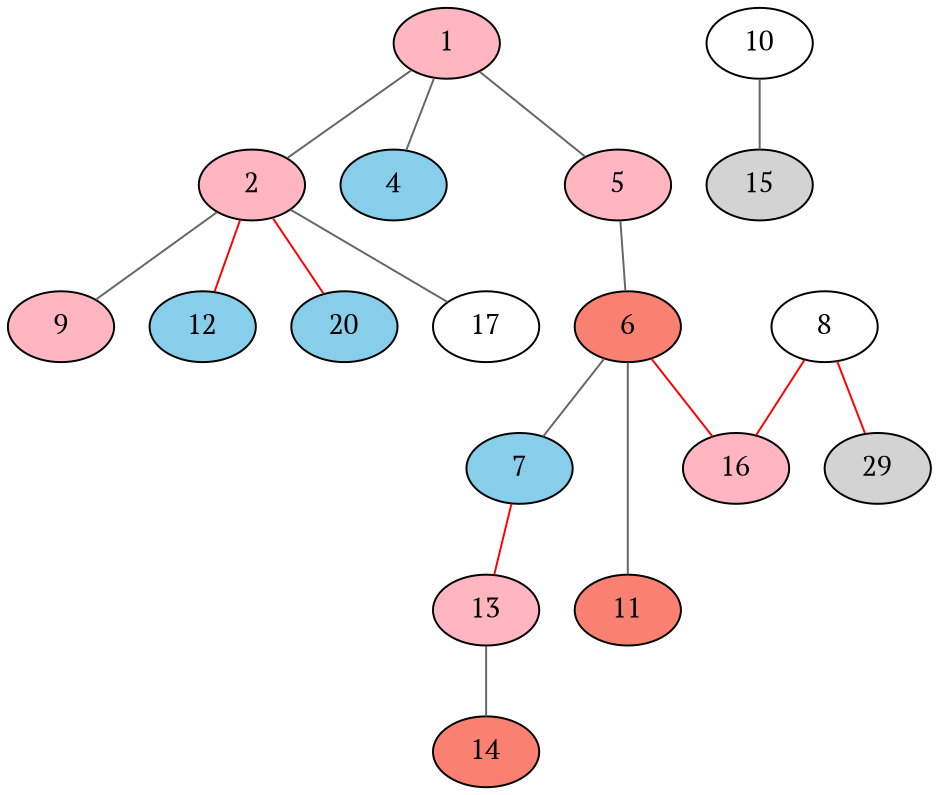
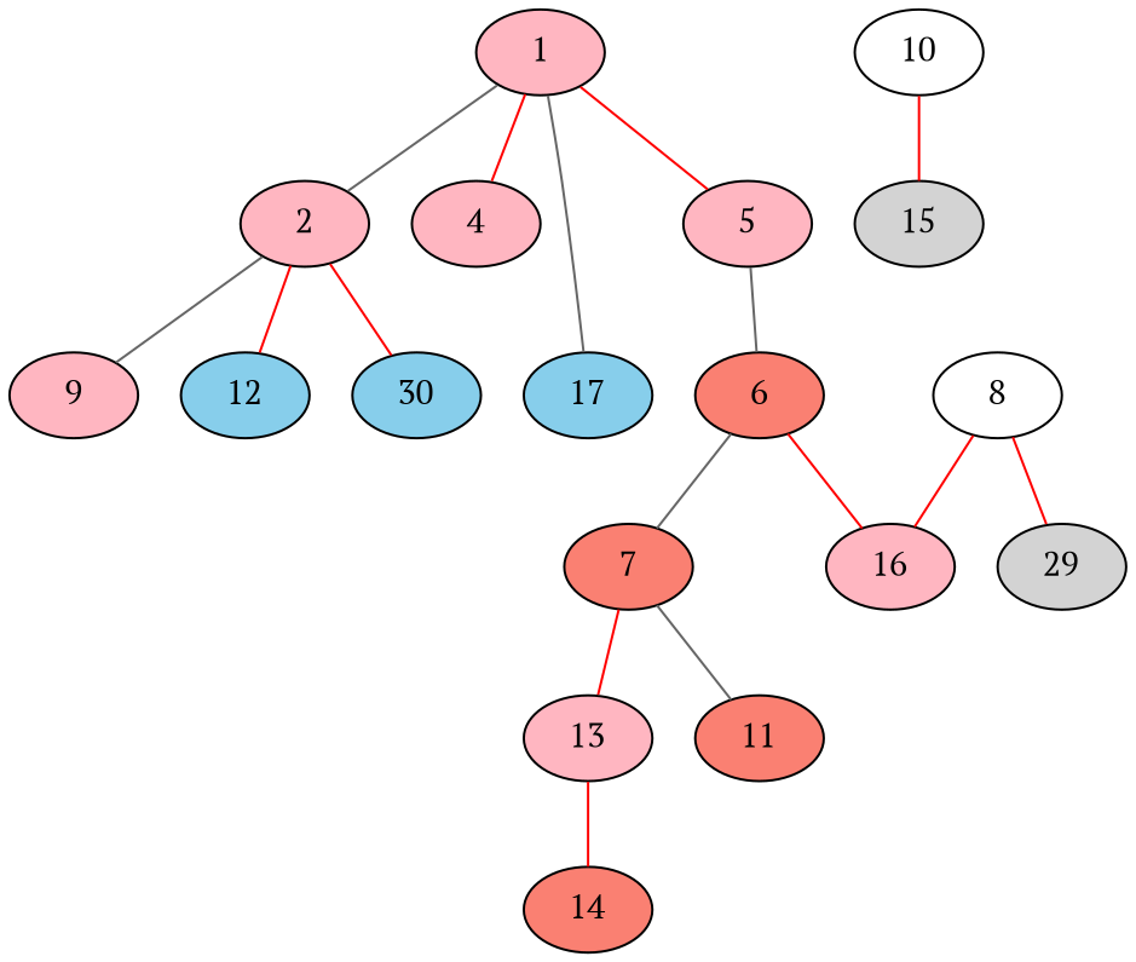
  graph {
    fontname="PT Serif"
    node [fillcolor=lightpink fontname="PT Serif" style=filled]
    edge [color=gray40 fontname="PT Serif"]
    1
    2
-   4 [fillcolor=skyblue]
+   4
    5
-   17 [fillcolor=white]
+   17 [fillcolor=skyblue]
    9
    12 [fillcolor=skyblue]
-   20 [fillcolor=skyblue]
+   20 [fillcolor=skyblue label=30]
    6 [fillcolor=salmon]
    10 [fillcolor=white]
    15 [fillcolor=lightgrey]
-   7 [fillcolor=skyblue]
+   7 [fillcolor=salmon]
    16
    11 [fillcolor=salmon]
    13
    8 [fillcolor=white]
    n17 [fillcolor=lightgrey label=29]
    14 [fillcolor=salmon]
    1 -- 2
-   1 -- 4
-   1 -- 5
-   2 -- 17
+   1 -- 4 [color=red]
+   1 -- 5 [color=red]
+   1 -- 17
    2 -- 9
    2 -- 12 [color=red]
    2 -- 20 [color=red]
    5 -- 6
    6 -- 7
    6 -- 16 [color=red]
-   10 -- 15
-   6 -- 11
+   10 -- 15 [color=red]
+   7 -- 11
    7 -- 13 [color=red]
-   13 -- 14
+   13 -- 14 [color=red]
    8 -- 16 [color=red]
    8 -- n17 [color=red]
  }
